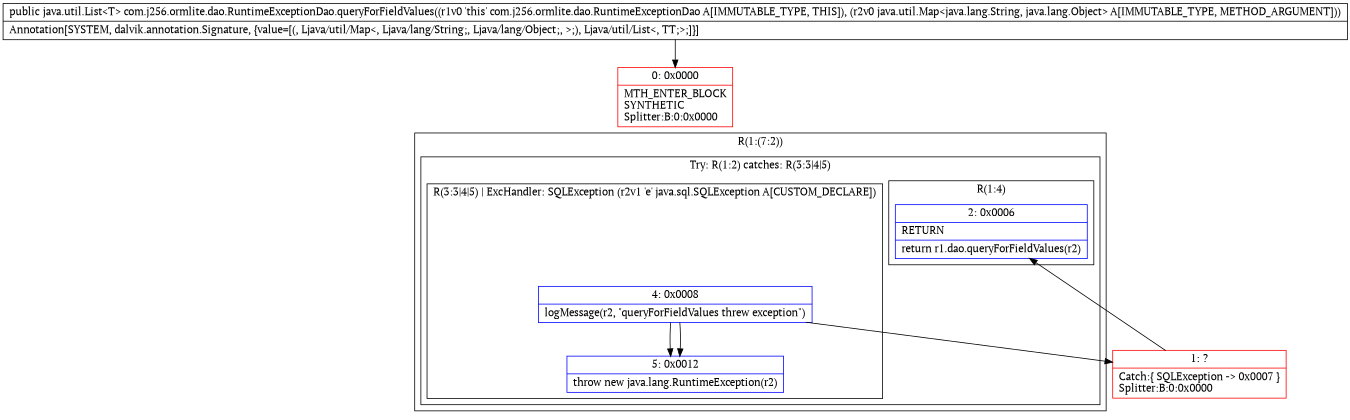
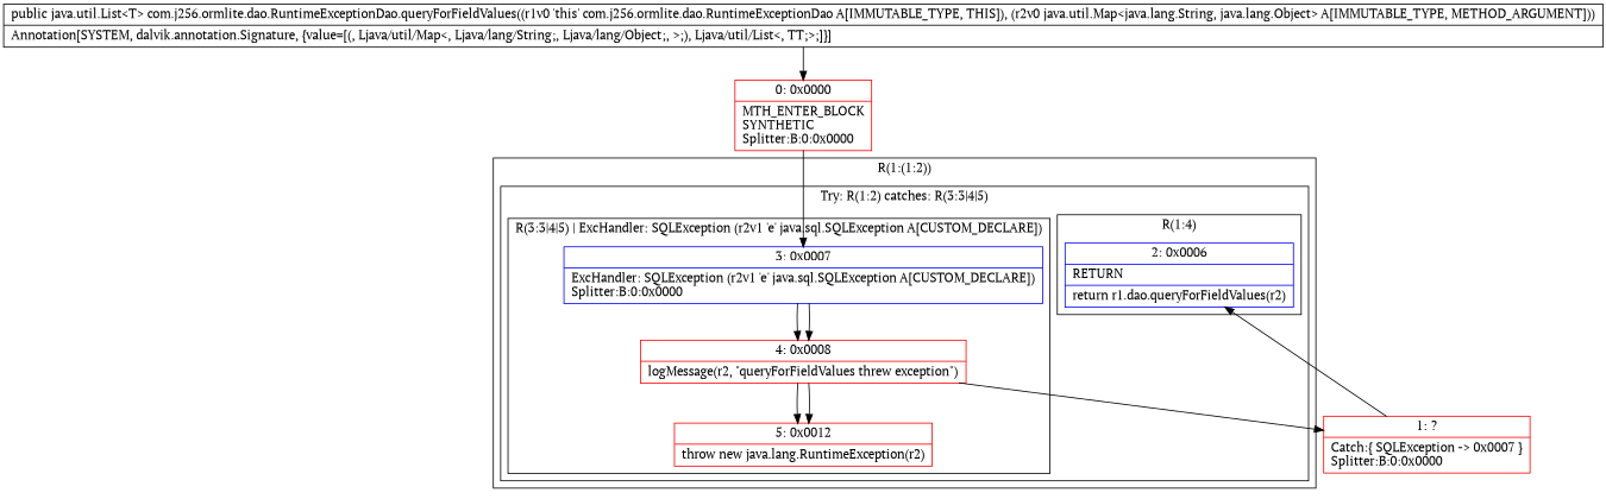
  digraph {
    fontname="PT Serif"
    node [color=blue fontname="PT Serif" shape=record]
    edge [fontname="PT Serif"]
    n1 [label="{2\:\ 0x0006|RETURN\l|return r1.dao.queryForFieldValues(r2)\l}"]
-   n3 [label="{4\:\ 0x0008|logMessage(r2, \"queryForFieldValues threw exception\")\l}"]
-   n4 [label="{5\:\ 0x0012|throw new java.lang.RuntimeException(r2)\l}"]
+   n2 [label="{3\:\ 0x0007|ExcHandler: SQLException (r2v1 'e' java.sql.SQLException A[CUSTOM_DECLARE])\lSplitter:B:0:0x0000\l}"]
+   n3 [color=red label="{4\:\ 0x0008|logMessage(r2, \"queryForFieldValues threw exception\")\l}"]
+   n4 [color=red label="{5\:\ 0x0012|throw new java.lang.RuntimeException(r2)\l}"]
    n5 [color=red label="{1\:\ ?|Catch:\{ SQLException \-\> 0x0007 \}\lSplitter:B:0:0x0000\l}"]
    n6 [color=red label="{0\:\ 0x0000|MTH_ENTER_BLOCK\lSYNTHETIC\lSplitter:B:0:0x0000\l}"]
    n7 [label="{public java.util.List\<T\> com.j256.ormlite.dao.RuntimeExceptionDao.queryForFieldValues((r1v0 'this' com.j256.ormlite.dao.RuntimeExceptionDao A[IMMUTABLE_TYPE, THIS]), (r2v0 java.util.Map\<java.lang.String, java.lang.Object\> A[IMMUTABLE_TYPE, METHOD_ARGUMENT]))  | Annotation[SYSTEM, dalvik.annotation.Signature, \{value=[(, Ljava\/util\/Map\<, Ljava\/lang\/String;, Ljava\/lang\/Object;, \>;), Ljava\/util\/List\<, TT;\>;]\}]\l}" color=""]
    subgraph cluster_1 {
-     label="R(1:(7:2))"
+     label="R(1:(1:2))"
      subgraph cluster_2 {
        label="Try: R(1:2) catches: R(3:3|4|5)"
        subgraph cluster_3 {
          label="R(1:4)"
          n1
        }
        subgraph cluster_4 {
          label="R(3:3|4|5) | ExcHandler: SQLException (r2v1 'e' java.sql.SQLException A[CUSTOM_DECLARE])\l"
+         n2
          n3
          n4
        }
      }
    }
    subgraph cluster_5 {
      label="R(3:3|4|5) | ExcHandler: SQLException (r2v1 'e' java.sql.SQLException A[CUSTOM_DECLARE])\l"
    }
+   n2 -> n3
+   n2 -> n3
    n3 -> n4
    n3 -> n4
    n3 -> n5
    n5 -> n1
+   n6 -> n2
    n7 -> n6
  }
